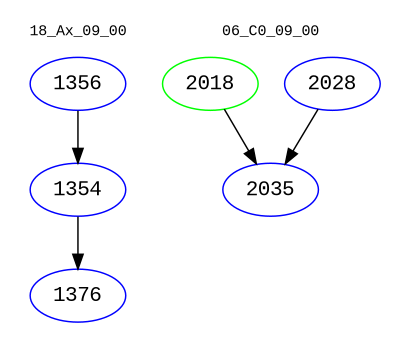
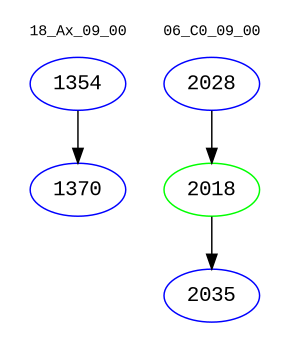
  digraph {
    fontname="Liberation Mono"
    node [color=blue fontname="Liberation Mono"]
    edge [color=black fontname="Liberation Mono"]
-   n1 [label=1356]
    n2 [label=1354]
-   n3 [label=1376]
+   n3 [label=1370]
    n4 [label=2028]
    n5 [color=green label=2018]
    n6 [label=2035]
    subgraph cluster_1 {
      color=white
      fontsize=10
      label="18_Ax_09_00"
-     n1
      n2
      n3
    }
    subgraph cluster_2 {
      color=white
      fontsize=10
      label="06_C0_09_00"
      n4
      n5
      n6
    }
-   n1 -> n2
    n2 -> n3
-   n4 -> n6
+   n4 -> n5
    n5 -> n6
  }
